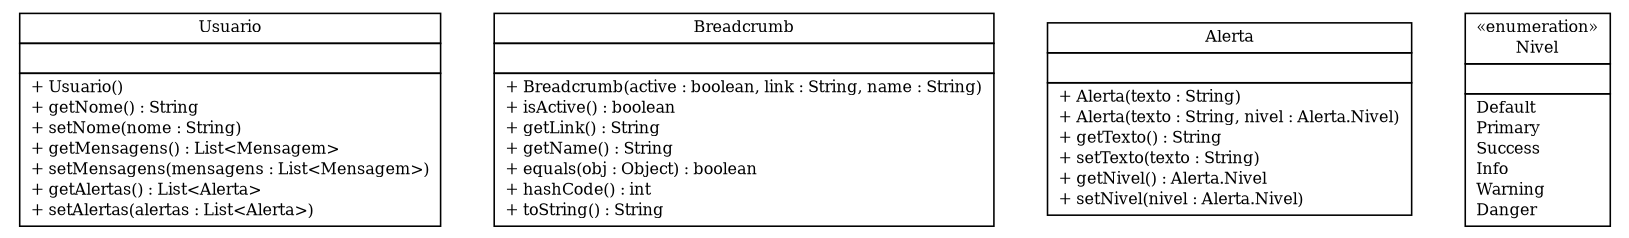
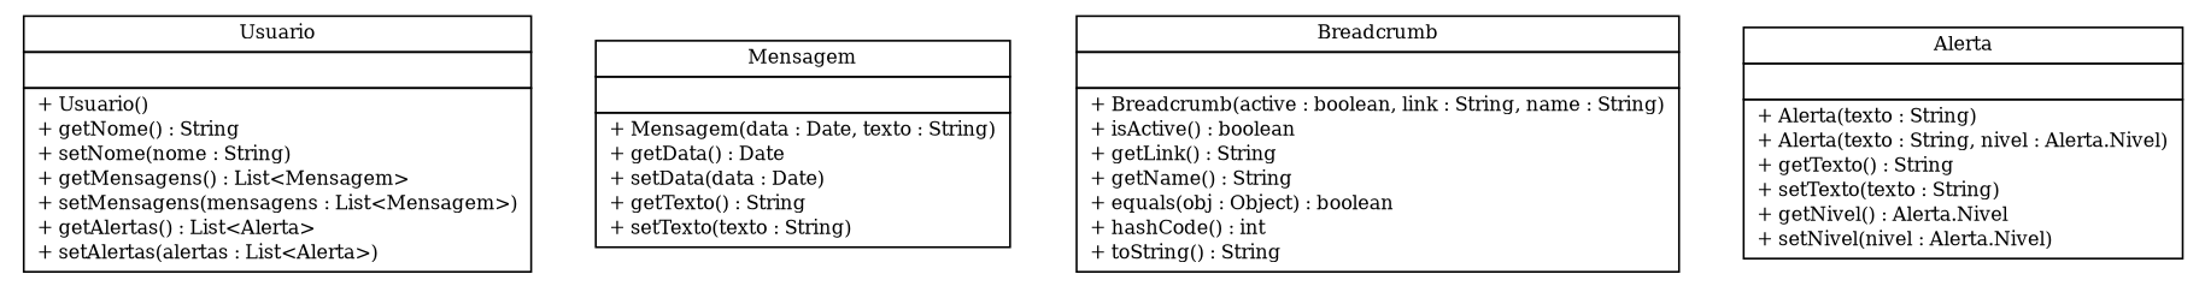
  digraph {
    nodesep=0.25
    ranksep=0.5
    fontname="DejaVu Serif"
    node [fontcolor=black fontname="DejaVu Serif" fontsize=10.0 shape=plaintext]
    n1 [label=<<table title="br.gov.to.sefaz.seg.domain.Usuario" border="0" cellborder="1" cellspacing="0" cellpadding="2" port="p" href="./Usuario.html"> 		<tr><td><table border="0" cellspacing="0" cellpadding="1"> <tr><td align="center" balign="center"> Usuario </td></tr> 		</table></td></tr> 		<tr><td><table border="0" cellspacing="0" cellpadding="1"> <tr><td align="left" balign="left">  </td></tr> 		</table></td></tr> 		<tr><td><table border="0" cellspacing="0" cellpadding="1"> <tr><td align="left" balign="left"> + Usuario() </td></tr> <tr><td align="left" balign="left"> + getNome() : String </td></tr> <tr><td align="left" balign="left"> + setNome(nome : String) </td></tr> <tr><td align="left" balign="left"> + getMensagens() : List&lt;Mensagem&gt; </td></tr> <tr><td align="left" balign="left"> + setMensagens(mensagens : List&lt;Mensagem&gt;) </td></tr> <tr><td align="left" balign="left"> + getAlertas() : List&lt;Alerta&gt; </td></tr> <tr><td align="left" balign="left"> + setAlertas(alertas : List&lt;Alerta&gt;) </td></tr> 		</table></td></tr> 		</table>>]
+   n2 [label=<<table title="br.gov.to.sefaz.seg.domain.Mensagem" border="0" cellborder="1" cellspacing="0" cellpadding="2" port="p" href="./Mensagem.html"> 		<tr><td><table border="0" cellspacing="0" cellpadding="1"> <tr><td align="center" balign="center"> Mensagem </td></tr> 		</table></td></tr> 		<tr><td><table border="0" cellspacing="0" cellpadding="1"> <tr><td align="left" balign="left">  </td></tr> 		</table></td></tr> 		<tr><td><table border="0" cellspacing="0" cellpadding="1"> <tr><td align="left" balign="left"> + Mensagem(data : Date, texto : String) </td></tr> <tr><td align="left" balign="left"> + getData() : Date </td></tr> <tr><td align="left" balign="left"> + setData(data : Date) </td></tr> <tr><td align="left" balign="left"> + getTexto() : String </td></tr> <tr><td align="left" balign="left"> + setTexto(texto : String) </td></tr> 		</table></td></tr> 		</table>>]
    n3 [label=<<table title="br.gov.to.sefaz.seg.domain.Breadcrumb" border="0" cellborder="1" cellspacing="0" cellpadding="2" port="p" href="./Breadcrumb.html"> 		<tr><td><table border="0" cellspacing="0" cellpadding="1"> <tr><td align="center" balign="center"> Breadcrumb </td></tr> 		</table></td></tr> 		<tr><td><table border="0" cellspacing="0" cellpadding="1"> <tr><td align="left" balign="left">  </td></tr> 		</table></td></tr> 		<tr><td><table border="0" cellspacing="0" cellpadding="1"> <tr><td align="left" balign="left"> + Breadcrumb(active : boolean, link : String, name : String) </td></tr> <tr><td align="left" balign="left"> + isActive() : boolean </td></tr> <tr><td align="left" balign="left"> + getLink() : String </td></tr> <tr><td align="left" balign="left"> + getName() : String </td></tr> <tr><td align="left" balign="left"> + equals(obj : Object) : boolean </td></tr> <tr><td align="left" balign="left"> + hashCode() : int </td></tr> <tr><td align="left" balign="left"> + toString() : String </td></tr> 		</table></td></tr> 		</table>>]
    n4 [label=<<table title="br.gov.to.sefaz.seg.domain.Alerta" border="0" cellborder="1" cellspacing="0" cellpadding="2" port="p" href="./Alerta.html"> 		<tr><td><table border="0" cellspacing="0" cellpadding="1"> <tr><td align="center" balign="center"> Alerta </td></tr> 		</table></td></tr> 		<tr><td><table border="0" cellspacing="0" cellpadding="1"> <tr><td align="left" balign="left">  </td></tr> 		</table></td></tr> 		<tr><td><table border="0" cellspacing="0" cellpadding="1"> <tr><td align="left" balign="left"> + Alerta(texto : String) </td></tr> <tr><td align="left" balign="left"> + Alerta(texto : String, nivel : Alerta.Nivel) </td></tr> <tr><td align="left" balign="left"> + getTexto() : String </td></tr> <tr><td align="left" balign="left"> + setTexto(texto : String) </td></tr> <tr><td align="left" balign="left"> + getNivel() : Alerta.Nivel </td></tr> <tr><td align="left" balign="left"> + setNivel(nivel : Alerta.Nivel) </td></tr> 		</table></td></tr> 		</table>>]
-   n5 [label=<<table title="br.gov.to.sefaz.seg.domain.Alerta.Nivel" border="0" cellborder="1" cellspacing="0" cellpadding="2" port="p" href="./Alerta.Nivel.html"> 		<tr><td><table border="0" cellspacing="0" cellpadding="1"> <tr><td align="center" balign="center"> &#171;enumeration&#187; </td></tr> <tr><td align="center" balign="center"> Nivel </td></tr> 		</table></td></tr> 		<tr><td><table border="0" cellspacing="0" cellpadding="1"> <tr><td align="left" balign="left">  </td></tr> 		</table></td></tr> 		<tr><td><table border="0" cellspacing="0" cellpadding="1"> <tr><td align="left" balign="left"> Default </td></tr> <tr><td align="left" balign="left"> Primary </td></tr> <tr><td align="left" balign="left"> Success </td></tr> <tr><td align="left" balign="left"> Info </td></tr> <tr><td align="left" balign="left"> Warning </td></tr> <tr><td align="left" balign="left"> Danger </td></tr> 		</table></td></tr> 		</table>>]
  }
